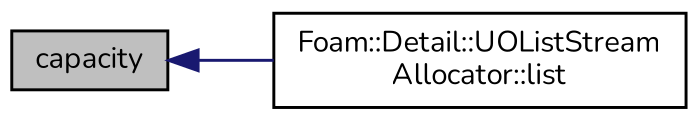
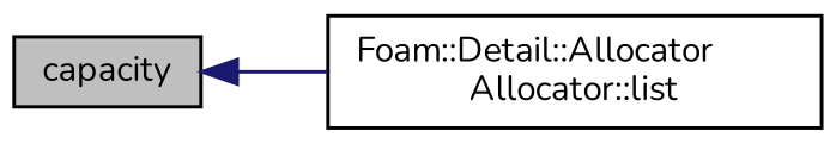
  digraph {
    rankdir=LR
    fontname=Nunito
    node [color=black fontname=Nunito fontsize=10 shape=record]
    n1 [fillcolor=grey75 fontcolor=black height=0.2 label=capacity style=filled width=0.4]
-   n2 [height=0.2 label="Foam::Detail::UOListStream\lAllocator::list" width=0.4]
+   n2 [height=0.2 label="Foam::Detail::Allocator\lAllocator::list" width=0.4]
    n1 -> n2 [color=midnightblue dir=back fontname=Nunito fontsize=10 labelfontname=Helvetica labelfontsize=10 style=solid]
  }
